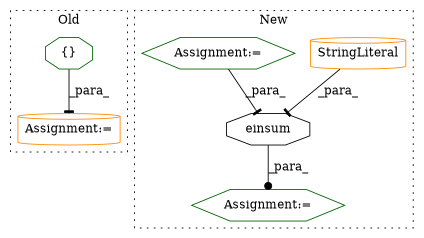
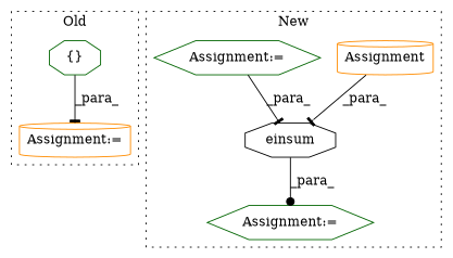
  digraph {
    node [a=7 l=1 shape=octagon color=darkgreen]
    edge [arrowhead=tee]
    n1 [a=4 l=2 label="{}" s=59313]
    n2 [label="Assignment:=" s=59303 shape=cylinder color=darkorange]
    n3 [a=32 l="7,1" label=einsum s="61246,61283" color=black]
-   n4 [a=45 l=14 label=StringLiteral s=61253 shape=cylinder color=darkorange]
+   n4 [a=45 l=14 label=Assignment s=61253 shape=cylinder color=darkorange]
    n5 [label="Assignment:=" s=61234 shape=hexagon]
    n6 [label="Assignment:=" s=60581 shape=hexagon]
    subgraph cluster_1 {
      label=Old
      style=dotted
      n1
      n2
    }
    subgraph cluster_2 {
      label=New
      style=dotted
      n3
      n4
      n5
      n6
    }
    n1 -> n2 [label=_para_]
    n3 -> n5 [label=_para_ arrowhead=dot]
    n4 -> n3 [label=_para_]
    n6 -> n3 [label=_para_]
  }
